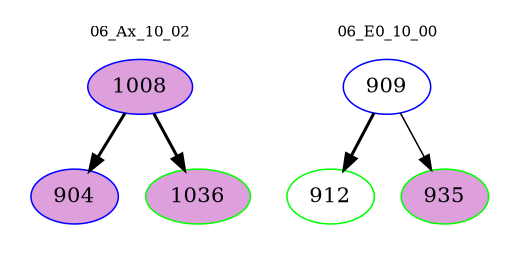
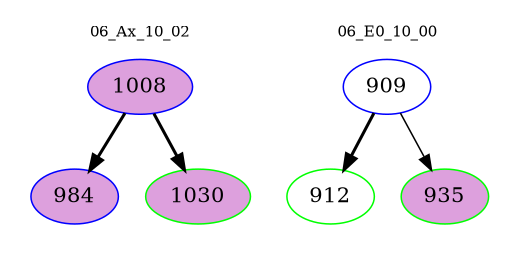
  digraph {
    node [color=blue fillcolor=plum style=filled]
    edge [color=black style=bold]
    n1 [label=1008]
-   n2 [label=904]
-   n3 [color=green label=1036]
+   n2 [label=984]
+   n3 [color=green label=1030]
    n4 [fillcolor=white label=909]
    n5 [color=green fillcolor=white label=912]
    n6 [color=green label=935]
    subgraph cluster_1 {
      color=white
      fontsize=10
      label="06_Ax_10_02"
      n1
      n2
      n3
    }
    subgraph cluster_2 {
      color=white
      fontsize=10
      label="06_E0_10_00"
      n4
      n5
      n6
    }
    n1 -> n2
    n1 -> n3
    n4 -> n5
    n4 -> n6 [style=solid]
  }
